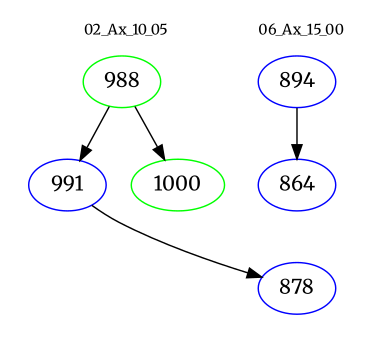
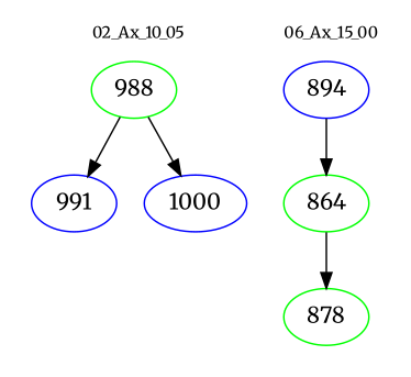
  digraph {
    fontname=Merriweather
    node [color=green fontname=Merriweather]
    edge [color=black fontname=Merriweather]
-   n1 [color=blue label=864]
+   n1 [label=864]
    n2 [color=blue label=894]
-   n3 [color=blue label=878]
+   n3 [label=878]
    n4 [label=988]
    n5 [color=blue label=991]
-   n6 [label=1000]
+   n6 [color=blue label=1000]
    subgraph cluster_1 {
      color=white
      fontsize=10
      label="06_Ax_15_00"
      n1
      n2
      n3
    }
    subgraph cluster_2 {
      color=white
      fontsize=10
      label="02_Ax_10_05"
      n4
      n5
      n6
    }
-   n5 -> n3
+   n1 -> n3
    n2 -> n1
    n4 -> n5
    n4 -> n6
  }
